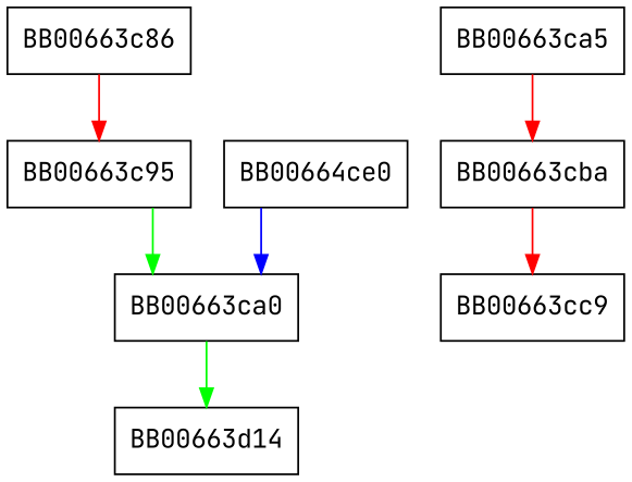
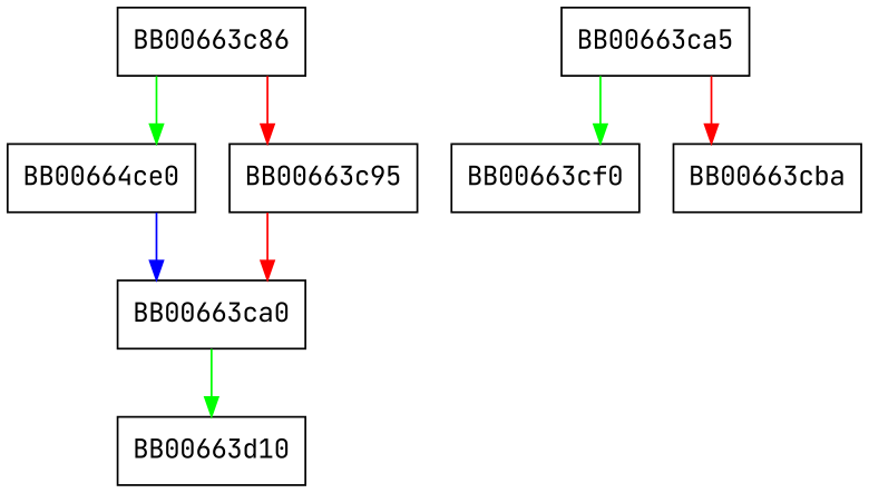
  digraph {
    fontname="JetBrains Mono"
    splines=ortho
    node [fontname="JetBrains Mono" shape=box]
    edge [color=red fontname="JetBrains Mono"]
    n1 [label=BB00663c86]
    n2 [label=BB00664ce0]
    BB00663c95
    BB00663ca0
-   BB00663d10 [label=BB00663d14]
+   BB00663d10
    BB00663ca5
+   BB00663cf0
    BB00663cba
-   BB00663cc9
+   n1 -> n2 [color=green]
    n1 -> BB00663c95
    n2 -> BB00663ca0 [color=blue]
-   BB00663c95 -> BB00663ca0 [color=green]
+   BB00663c95 -> BB00663ca0
    BB00663ca0 -> BB00663d10 [color=green]
+   BB00663ca5 -> BB00663cf0 [color=green]
    BB00663ca5 -> BB00663cba
-   BB00663cba -> BB00663cc9
  }
